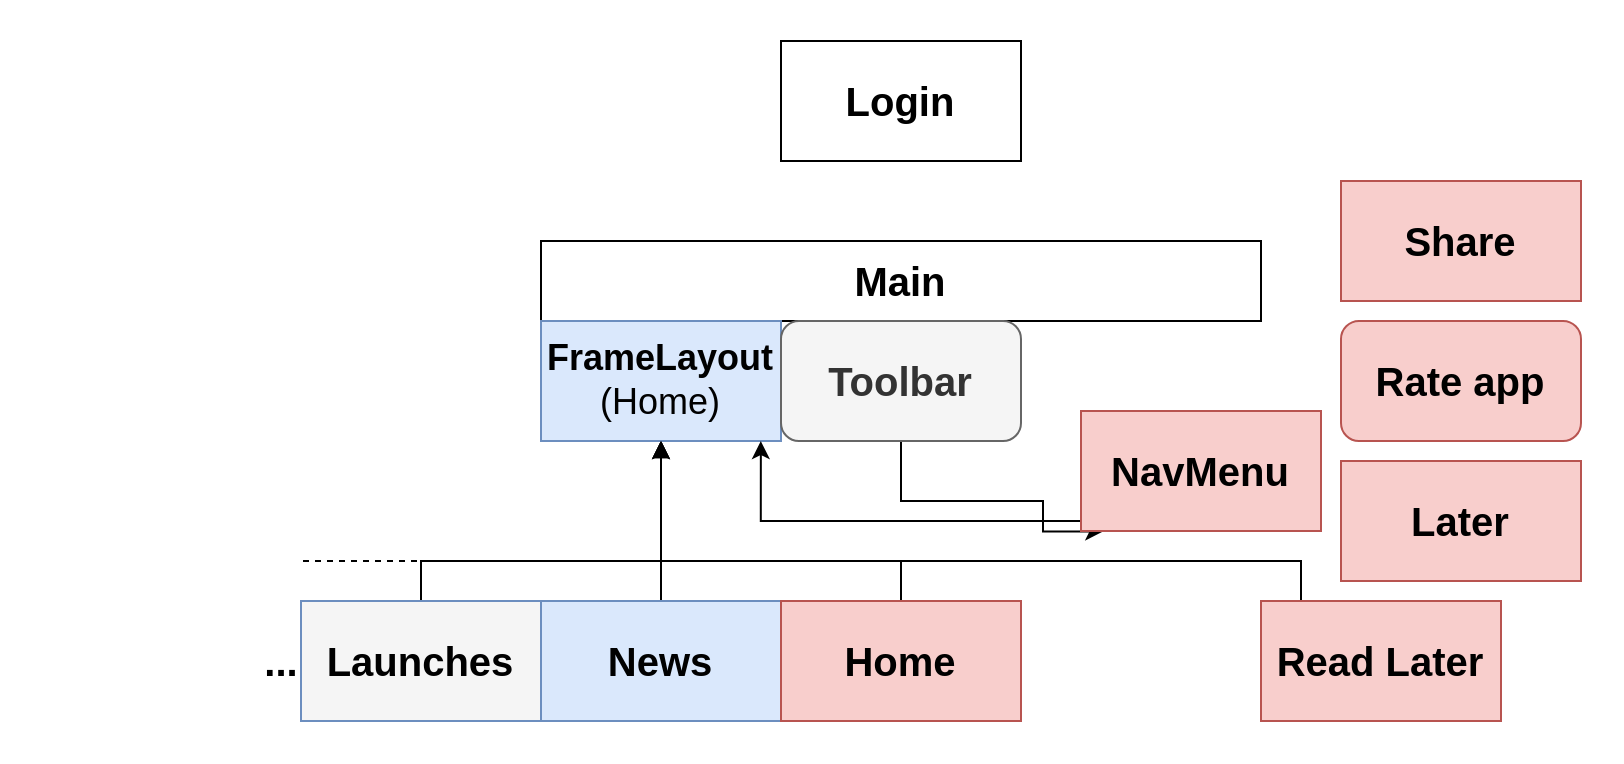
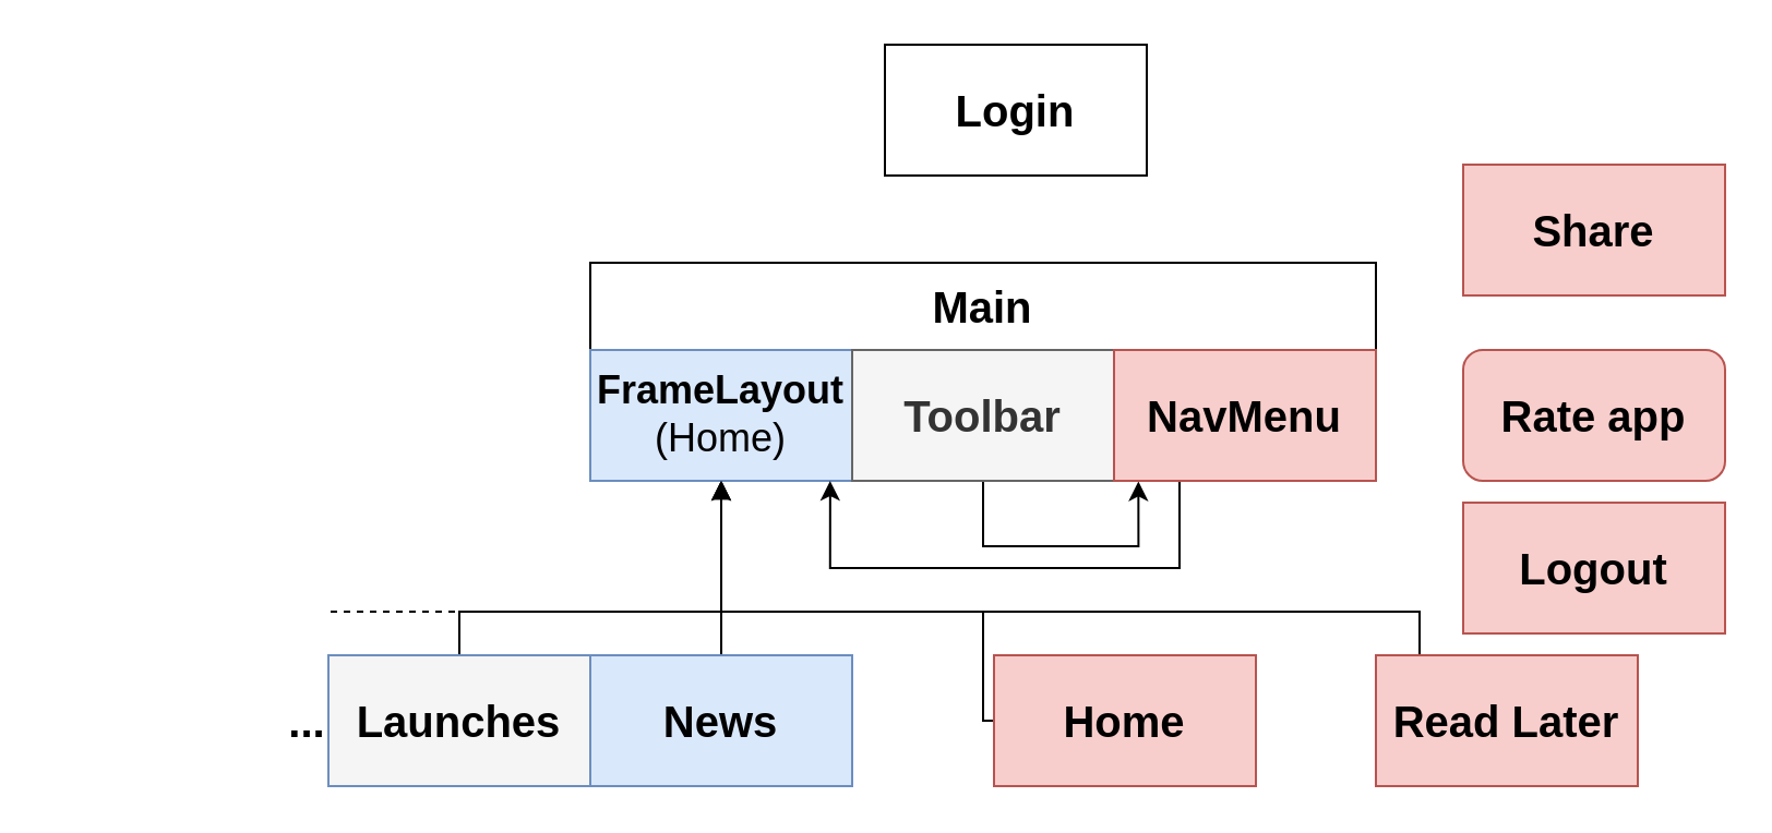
  <mxCell id="0" />
  <mxCell id="1" parent="0" />
- <mxCell id="2" value="&lt;font size=&quot;1&quot;&gt;&lt;b style=&quot;font-size: 20px;&quot;&gt;Login&lt;/b&gt;&lt;/font&gt;" style="rounded=0;whiteSpace=wrap;html=1;" vertex="1" parent="1"><mxGeometry x="390" y="20" width="120" height="60" as="geometry" /></mxCell>
+ <mxCell id="2" value="&lt;font size=&quot;1&quot;&gt;&lt;b style=&quot;font-size: 20px;&quot;&gt;Login&lt;/b&gt;&lt;/font&gt;" style="rounded=0;whiteSpace=wrap;html=1;" vertex="1" parent="1"><mxGeometry x="405" y="20" width="120" height="60" as="geometry" /></mxCell>
  <mxCell id="3" value="&lt;b&gt;&lt;font style=&quot;font-size: 20px;&quot;&gt;Main&lt;/font&gt;&lt;/b&gt;" style="rounded=0;whiteSpace=wrap;html=1;" vertex="1" parent="1"><mxGeometry x="270" y="120" width="360" height="40" as="geometry" /></mxCell>
  <mxCell id="4" style="edgeStyle=orthogonalEdgeStyle;rounded=0;orthogonalLoop=1;jettySize=auto;html=1;entryX=0.5;entryY=0;entryDx=0;entryDy=0;fontSize=20;startArrow=block;startFill=1;endArrow=none;endFill=0;" edge="1" parent="1" source="6" target="11"><mxGeometry relative="1" as="geometry" /></mxCell>
  <mxCell id="5" style="edgeStyle=orthogonalEdgeStyle;rounded=0;orthogonalLoop=1;jettySize=auto;html=1;entryX=0.5;entryY=0;entryDx=0;entryDy=0;fontSize=20;startArrow=block;startFill=1;endArrow=none;endFill=0;" edge="1" parent="1" source="6" target="12"><mxGeometry relative="1" as="geometry"><Array as="points"><mxPoint x="330" y="280" /><mxPoint x="210" y="280" /></Array></mxGeometry></mxCell>
  <mxCell id="6" value="&lt;div&gt;&lt;font style=&quot;font-size: 18px;&quot;&gt;&lt;b&gt;&lt;font style=&quot;font-size: 18px;&quot;&gt;FrameLayout&lt;/font&gt;&lt;/b&gt;&lt;br&gt;&lt;/font&gt;&lt;/div&gt;&lt;div&gt;&lt;font style=&quot;font-size: 18px;&quot;&gt;(Home)&lt;br&gt;&lt;/font&gt;&lt;/div&gt;" style="rounded=0;whiteSpace=wrap;html=1;fillColor=#dae8fc;strokeColor=#6c8ebf;" vertex="1" parent="1"><mxGeometry x="270" y="160" width="120" height="60" as="geometry" /></mxCell>
  <mxCell id="7" style="edgeStyle=orthogonalEdgeStyle;rounded=0;orthogonalLoop=1;jettySize=auto;html=1;entryX=0.093;entryY=1.004;entryDx=0;entryDy=0;entryPerimeter=0;" edge="1" parent="1" source="8" target="10"><mxGeometry relative="1" as="geometry"><Array as="points"><mxPoint x="450" y="250" /><mxPoint x="521" y="250" /></Array></mxGeometry></mxCell>
- <mxCell id="8" value="Toolbar" style="whiteSpace=wrap;html=1;fontSize=20;fontStyle=1;fillColor=#f5f5f5;fontColor=#333333;strokeColor=#666666;rounded=1;" vertex="1" parent="1"><mxGeometry x="390" y="160" width="120" height="60" as="geometry" /></mxCell>
+ <mxCell id="8" value="Toolbar" style="rounded=0;whiteSpace=wrap;html=1;fontSize=20;fontStyle=1;fillColor=#f5f5f5;fontColor=#333333;strokeColor=#666666;" vertex="1" parent="1"><mxGeometry x="390" y="160" width="120" height="60" as="geometry" /></mxCell>
  <mxCell id="9" style="edgeStyle=orthogonalEdgeStyle;rounded=0;orthogonalLoop=1;jettySize=auto;html=1;entryX=0.916;entryY=1.001;entryDx=0;entryDy=0;entryPerimeter=0;" edge="1" parent="1" source="10" target="6"><mxGeometry relative="1" as="geometry"><Array as="points"><mxPoint x="540" y="260" /><mxPoint x="380" y="260" /></Array></mxGeometry></mxCell>
- <mxCell id="10" value="&lt;font style=&quot;font-size: 20px;&quot;&gt;NavMenu&lt;/font&gt;" style="rounded=0;whiteSpace=wrap;html=1;fontStyle=1;fillColor=#f8cecc;strokeColor=#b85450;" vertex="1" parent="1"><mxGeometry x="540" y="205" width="120" height="60" as="geometry" /></mxCell>
+ <mxCell id="10" value="&lt;font style=&quot;font-size: 20px;&quot;&gt;NavMenu&lt;/font&gt;" style="rounded=0;whiteSpace=wrap;html=1;fontStyle=1;fillColor=#f8cecc;strokeColor=#b85450;" vertex="1" parent="1"><mxGeometry x="510" y="160" width="120" height="60" as="geometry" /></mxCell>
  <mxCell id="11" value="&lt;b&gt;&lt;font style=&quot;font-size: 20px;&quot;&gt;News&lt;/font&gt;&lt;/b&gt;" style="rounded=0;whiteSpace=wrap;html=1;fillColor=#dae8fc;strokeColor=#6c8ebf;" vertex="1" parent="1"><mxGeometry x="270" y="300" width="120" height="60" as="geometry" /></mxCell>
  <mxCell id="12" value="&lt;b&gt;&lt;font style=&quot;font-size: 20px;&quot;&gt;Launches&lt;/font&gt;&lt;/b&gt;" style="rounded=0;whiteSpace=wrap;html=1;fillColor=#f5f5f5;strokeColor=#6c8ebf;" vertex="1" parent="1"><mxGeometry x="150" y="300" width="120" height="60" as="geometry" /></mxCell>
  <mxCell id="13" value="..." style="text;html=1;align=center;verticalAlign=middle;resizable=0;points=[];autosize=1;strokeColor=none;fillColor=none;fontSize=20;fontStyle=1;" vertex="1" parent="1"><mxGeometry x="120" y="310" width="40" height="40" as="geometry" /></mxCell>
  <mxCell id="14" style="edgeStyle=orthogonalEdgeStyle;rounded=0;orthogonalLoop=1;jettySize=auto;html=1;entryX=0.5;entryY=1;entryDx=0;entryDy=0;" edge="1" parent="1" source="15" target="6"><mxGeometry relative="1" as="geometry"><Array as="points"><mxPoint x="450" y="280" /><mxPoint x="330" y="280" /></Array></mxGeometry></mxCell>
- <mxCell id="15" value="Home" style="rounded=0;whiteSpace=wrap;html=1;fillColor=#f8cecc;strokeColor=#b85450;fontSize=20;fontStyle=1" vertex="1" parent="1"><mxGeometry x="390" y="300" width="120" height="60" as="geometry" /></mxCell>
+ <mxCell id="15" value="Home" style="rounded=0;whiteSpace=wrap;html=1;fillColor=#f8cecc;strokeColor=#b85450;fontSize=20;fontStyle=1" vertex="1" parent="1"><mxGeometry x="455" y="300" width="120" height="60" as="geometry" /></mxCell>
  <mxCell id="16" style="edgeStyle=orthogonalEdgeStyle;rounded=0;orthogonalLoop=1;jettySize=auto;html=1;" edge="1" parent="1" source="17" target="6"><mxGeometry relative="1" as="geometry"><Array as="points"><mxPoint x="650" y="280" /><mxPoint x="330" y="280" /></Array></mxGeometry></mxCell>
  <mxCell id="17" value="Read Later" style="rounded=0;whiteSpace=wrap;html=1;fillColor=#f8cecc;strokeColor=#b85450;fontSize=20;fontStyle=1" vertex="1" parent="1"><mxGeometry x="630" y="300" width="120" height="60" as="geometry" /></mxCell>
  <mxCell id="18" style="edgeStyle=orthogonalEdgeStyle;rounded=0;orthogonalLoop=1;jettySize=auto;html=1;fontSize=20;endArrow=none;endFill=0;dashed=1;" edge="1" parent="1"><mxGeometry relative="1" as="geometry"><mxPoint x="250" y="280.03" as="sourcePoint" /><mxPoint x="150" y="280.03" as="targetPoint" /><Array as="points"><mxPoint x="220" y="280.03" /><mxPoint x="20" y="280.03" /></Array></mxGeometry></mxCell>
  <mxCell id="19" value="Rate app" style="whiteSpace=wrap;html=1;fillColor=#f8cecc;strokeColor=#b85450;fontSize=20;fontStyle=1;rounded=1;" vertex="1" parent="1"><mxGeometry x="670" y="160" width="120" height="60" as="geometry" /></mxCell>
- <mxCell id="20" value="Later" style="rounded=0;whiteSpace=wrap;html=1;fillColor=#f8cecc;strokeColor=#b85450;fontSize=20;fontStyle=1" vertex="1" parent="1"><mxGeometry x="670" y="230" width="120" height="60" as="geometry" /></mxCell>
- <mxCell id="21" value="Share" style="rounded=0;whiteSpace=wrap;html=1;fillColor=#f8cecc;strokeColor=#b85450;fontSize=20;fontStyle=1" vertex="1" parent="1"><mxGeometry x="670" y="90" width="120" height="60" as="geometry" /></mxCell>
+ <mxCell id="20" value="Logout" style="rounded=0;whiteSpace=wrap;html=1;fillColor=#f8cecc;strokeColor=#b85450;fontSize=20;fontStyle=1" vertex="1" parent="1"><mxGeometry x="670" y="230" width="120" height="60" as="geometry" /></mxCell>
+ <mxCell id="21" value="Share" style="rounded=0;whiteSpace=wrap;html=1;fillColor=#f8cecc;strokeColor=#b85450;fontSize=20;fontStyle=1" vertex="1" parent="1"><mxGeometry x="670" y="75" width="120" height="60" as="geometry" /></mxCell>
